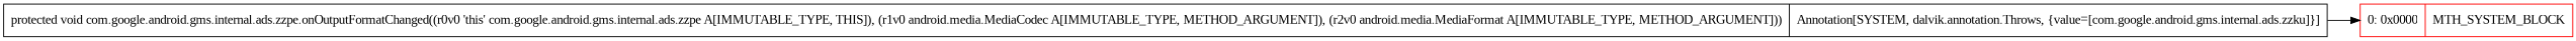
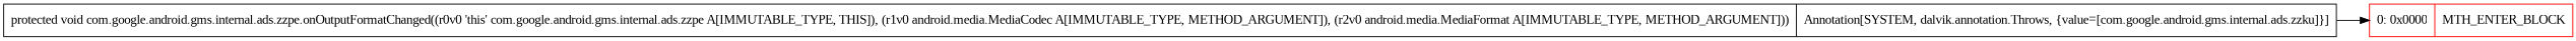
  digraph {
    rankdir=LR
    fontname="Liberation Serif"
    node [shape=record fontname="Liberation Serif"]
-   n1 [color=red label="{0\:\ 0x0000|MTH_SYSTEM_BLOCK\l}"]
+   n1 [color=red label="{0\:\ 0x0000|MTH_ENTER_BLOCK\l}"]
    n2 [label="{protected void com.google.android.gms.internal.ads.zzpe.onOutputFormatChanged((r0v0 'this' com.google.android.gms.internal.ads.zzpe A[IMMUTABLE_TYPE, THIS]), (r1v0 android.media.MediaCodec A[IMMUTABLE_TYPE, METHOD_ARGUMENT]), (r2v0 android.media.MediaFormat A[IMMUTABLE_TYPE, METHOD_ARGUMENT]))  | Annotation[SYSTEM, dalvik.annotation.Throws, \{value=[com.google.android.gms.internal.ads.zzku]\}]\l}"]
    subgraph cluster_1 {
      label="R(0)"
    }
    n2 -> n1 [fontname="Liberation Serif"]
  }
